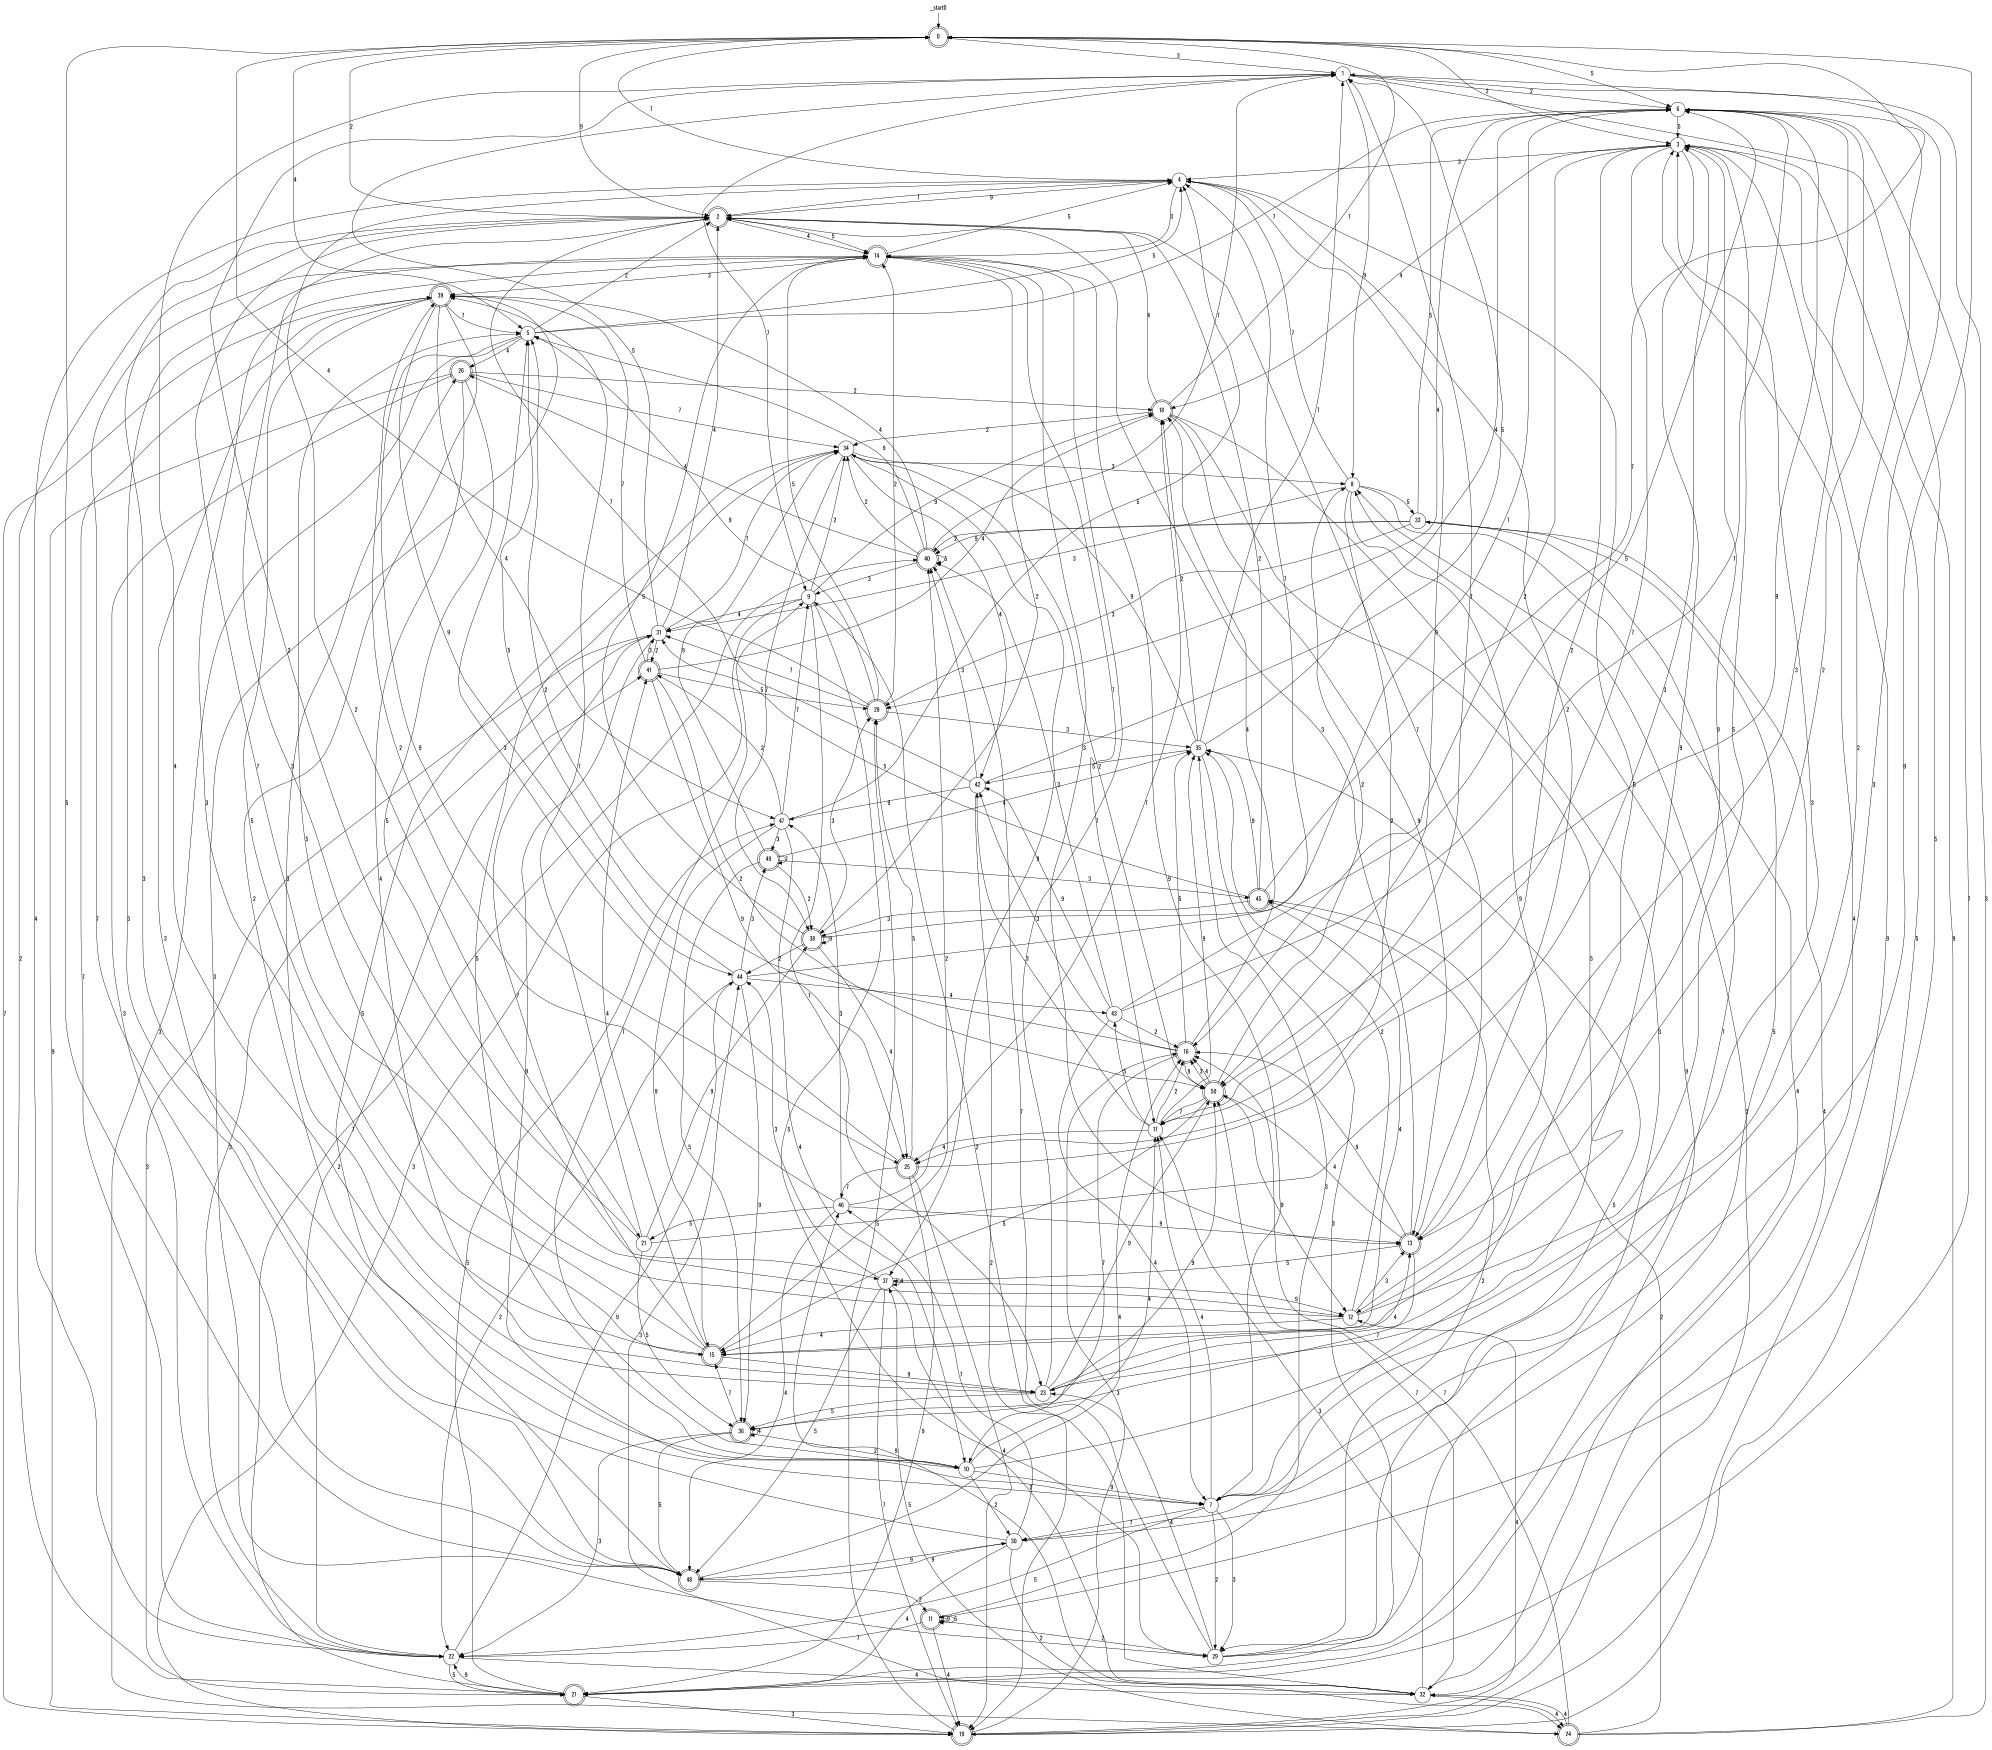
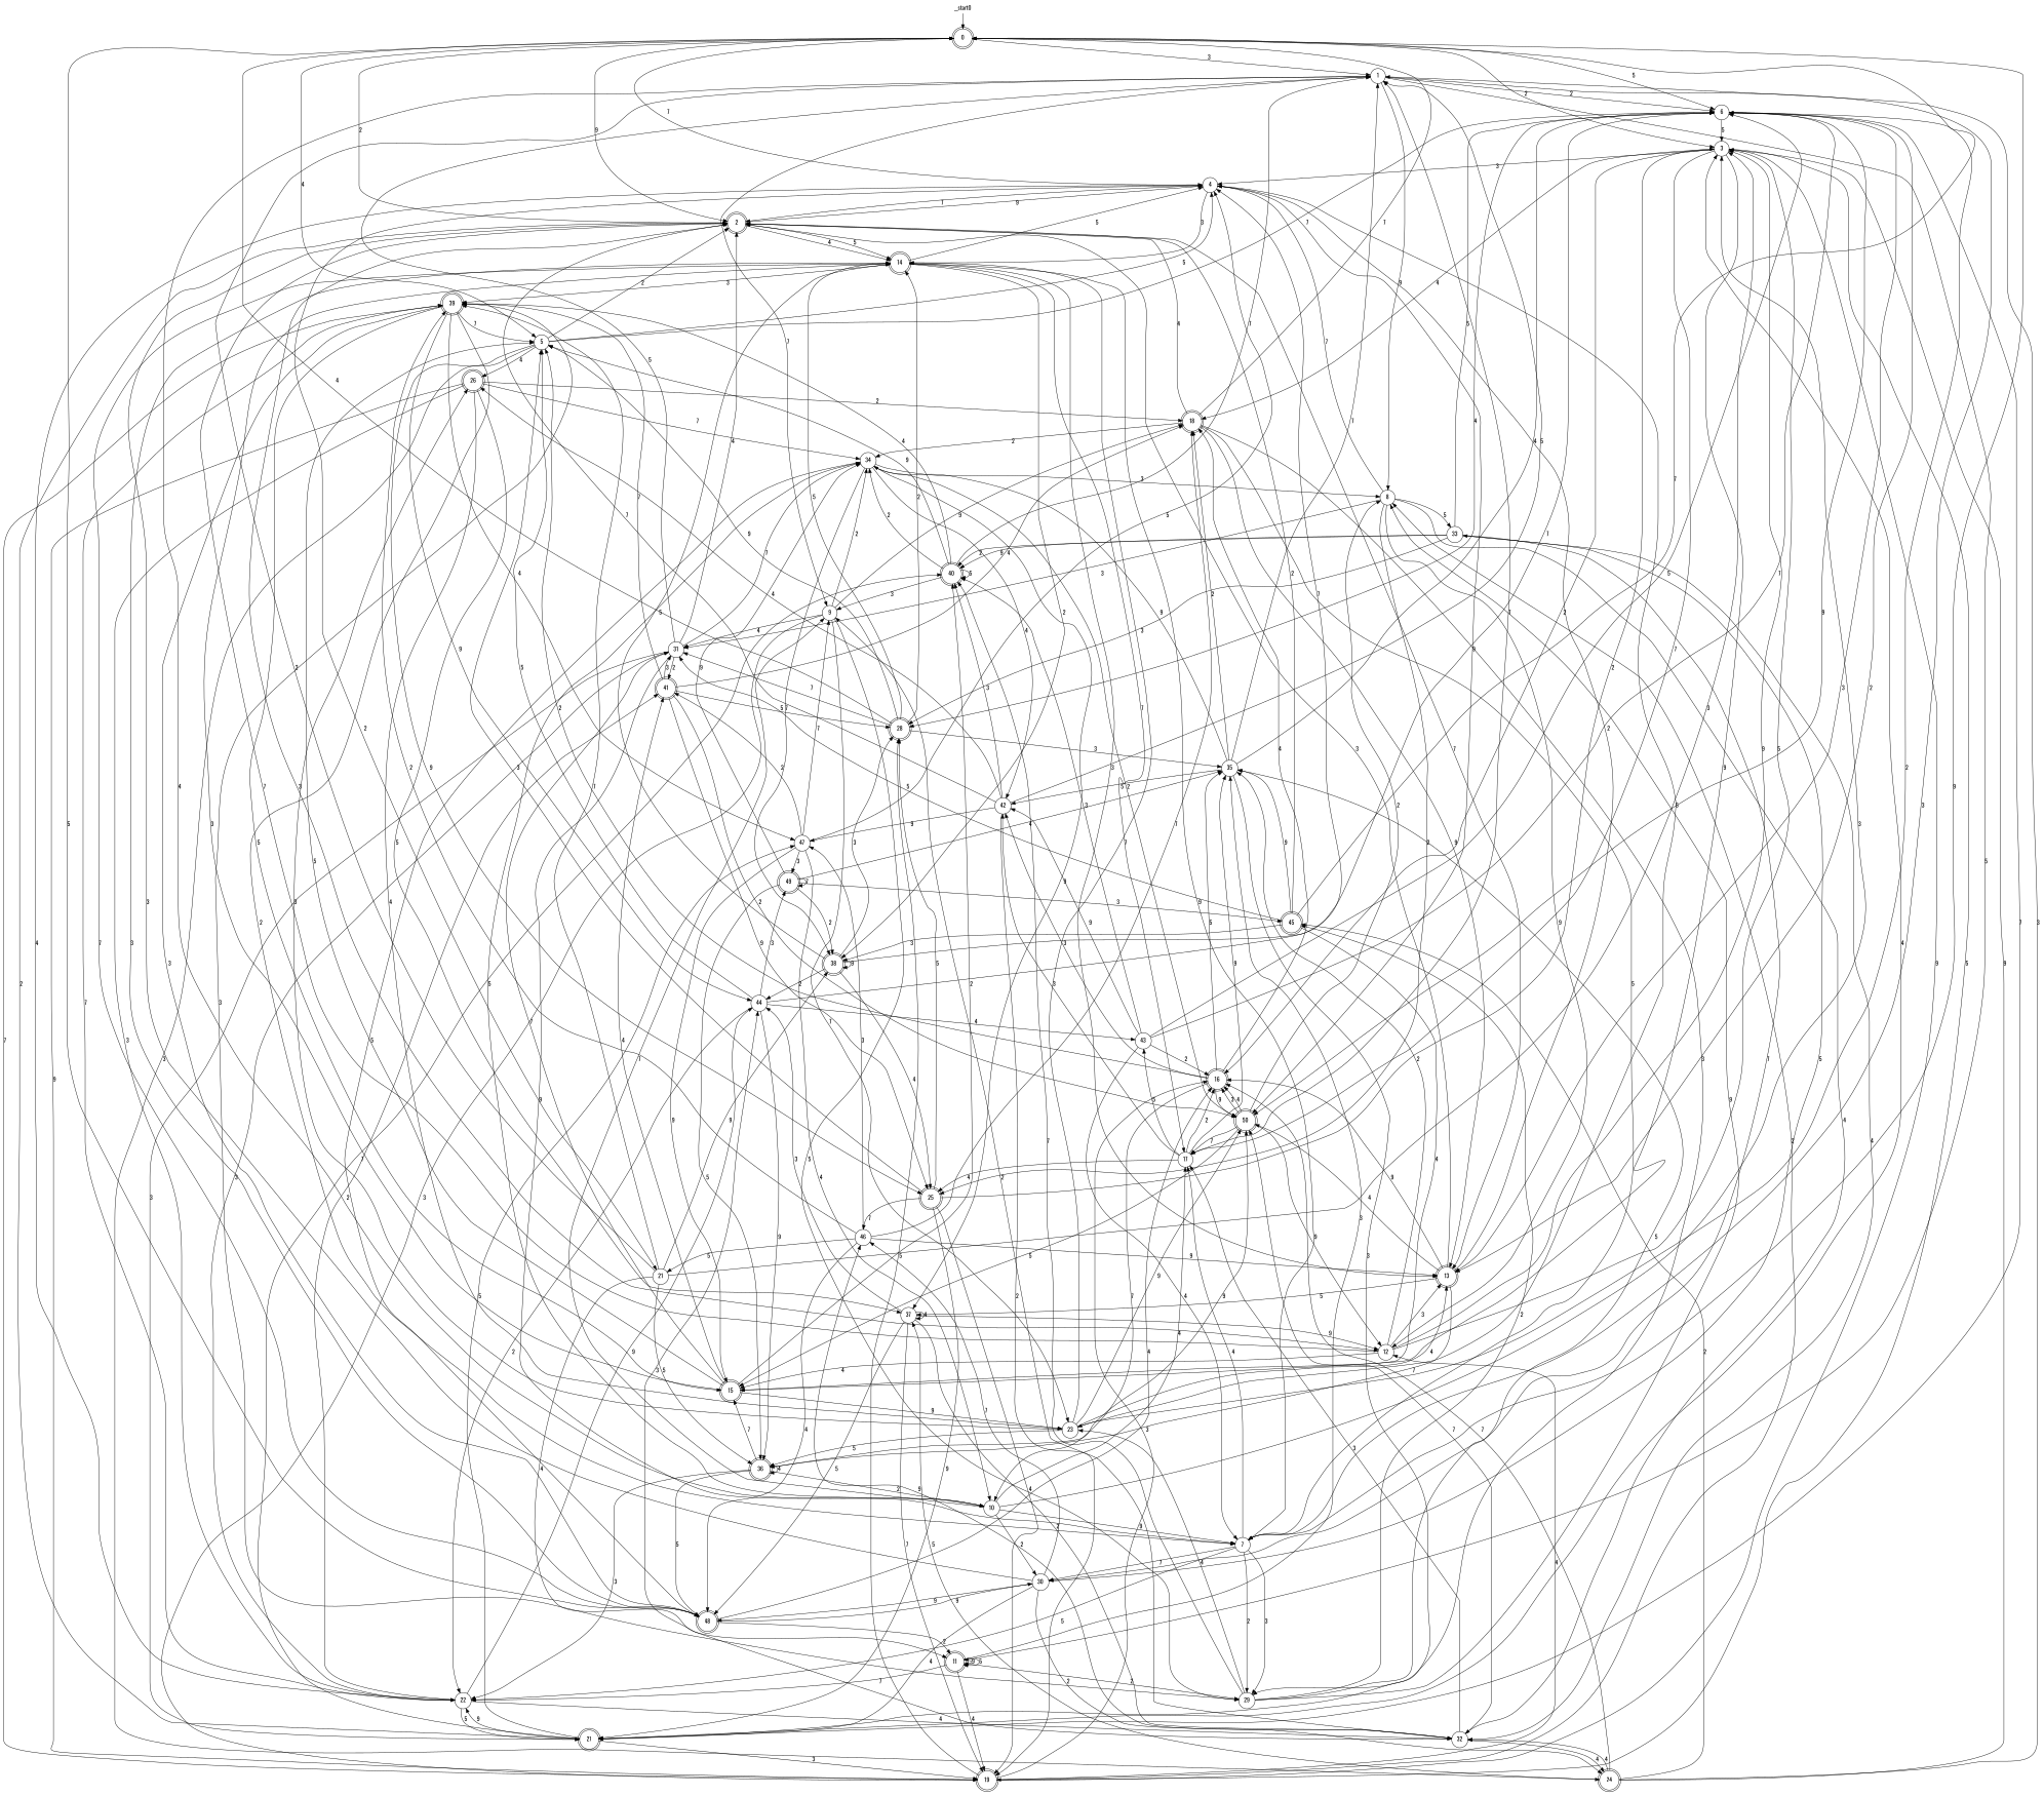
  digraph {
    fontname=Oswald
    node [fontname=Oswald shape=circle]
    edge [fontname=Oswald]
    n1 [label=0 shape=doublecircle]
    n2 [label=1]
    n3 [label=2 shape=doublecircle]
    n4 [label=3]
    n5 [label=4]
    n6 [label=5]
    n7 [label=6]
    n8 [label=7]
    n9 [label=8]
    n10 [label=9]
    n11 [label=10]
    n12 [label=11 shape=doublecircle]
    n13 [label=12]
    n14 [label=13 shape=doublecircle]
    n15 [label=14 shape=doublecircle]
    n16 [label=15 shape=doublecircle]
    n17 [label=16 shape=doublecircle]
    n18 [label=17]
    n19 [label=18 shape=doublecircle]
    n20 [label=19 shape=doublecircle]
    n21 [label=50 shape=doublecircle]
    n22 [label=21]
    n23 [label=22]
    n24 [label=23]
    n25 [label=24 shape=doublecircle]
    n26 [label=25 shape=doublecircle]
    n27 [label=26 shape=doublecircle]
    n28 [label=27 shape=doublecircle]
    n29 [label=28 shape=doublecircle]
    n30 [label=29]
    n31 [label=30]
    n32 [label=31]
    n33 [label=32]
    n34 [label=33]
    n35 [label=34]
    n36 [label=35]
    n37 [label=36 shape=doublecircle]
    n38 [label=37]
    n39 [label=38 shape=doublecircle]
    n40 [label=39 shape=doublecircle]
    n41 [label=40 shape=doublecircle]
    n42 [label=41 shape=doublecircle]
    n43 [label=42]
    n44 [label=43]
    n45 [label=44]
    n46 [label=45 shape=doublecircle]
    n47 [label=46]
    n48 [label=47]
    n49 [label=48 shape=doublecircle]
    n50 [label=49 shape=doublecircle]
    __start0 [height=0 shape=none width=0]
    n1 -> n2 [label=3]
    n1 -> n3 [label=9]
    n1 -> n4 [label=2]
    n1 -> n5 [label=7]
    n1 -> n6 [label=4]
    n1 -> n7 [label=5]
    n2 -> n7 [label=2]
    n2 -> n8 [label=3]
    n2 -> n9 [label=9]
    n2 -> n10 [label=7]
    n2 -> n11 [label=4]
    n2 -> n12 [label=5]
    n3 -> n1 [label=2]
    n3 -> n5 [label=9]
    n3 -> n13 [label=3]
    n3 -> n14 [label=7]
    n3 -> n15 [label=4]
    n3 -> n15 [label=5]
    n4 -> n5 [label=3]
    n4 -> n16 [label=9]
    n4 -> n17 [label=2]
    n4 -> n18 [label=7]
    n4 -> n19 [label=4]
    n4 -> n20 [label=5]
    n5 -> n3 [label=7]
    n5 -> n15 [label=3]
    n5 -> n21 [label=9]
    n5 -> n22 [label=2]
    n5 -> n23 [label=4]
    n5 -> n24 [label=5]
    n6 -> n3 [label=2]
    n6 -> n5 [label=5]
    n6 -> n7 [label=7]
    n6 -> n25 [label=3]
    n6 -> n26 [label=9]
    n6 -> n27 [label=4]
    n7 -> n4 [label=5]
    n7 -> n14 [label=3]
    n7 -> n14 [label=2]
    n7 -> n21 [label=9]
    n7 -> n28 [label=7]
    n7 -> n29 [label=4]
    n8 -> n1 [label=9]
    n8 -> n18 [label=4]
    n8 -> n23 [label=5]
    n8 -> n30 [label=3]
    n8 -> n30 [label=2]
    n8 -> n31 [label=7]
    n9 -> n5 [label=7]
    n9 -> n13 [label=9]
    n9 -> n26 [label=2]
    n9 -> n32 [label=3]
    n9 -> n33 [label=4]
    n9 -> n34 [label=5]
    n10 -> n19 [label=9]
    n10 -> n20 [label=3]
    n10 -> n24 [label=7]
    n10 -> n30 [label=5]
    n10 -> n32 [label=4]
    n10 -> n35 [label=2]
    n11 -> n4 [label=3]
    n11 -> n8 [label=9]
    n11 -> n10 [label=7]
    n11 -> n18 [label=4]
    n11 -> n31 [label=2]
    n11 -> n35 [label=5]
    n12 -> n12 [label=9]
    n12 -> n12 [label=5]
    n12 -> n20 [label=4]
    n12 -> n23 [label=7]
    n12 -> n30 [label=2]
    n12 -> n36 [label=3]
    n13 -> n3 [label=7]
    n13 -> n4 [label=9]
    n13 -> n4 [label=5]
    n13 -> n14 [label=3]
    n13 -> n16 [label=4]
    n13 -> n36 [label=2]
    n14 -> n3 [label=3]
    n14 -> n5 [label=2]
    n14 -> n17 [label=9]
    n14 -> n21 [label=4]
    n14 -> n37 [label=7]
    n14 -> n38 [label=5]
    n15 -> n5 [label=5]
    n15 -> n8 [label=9]
    n15 -> n14 [label=3]
    n15 -> n18 [label=7]
    n15 -> n39 [label=2]
    n15 -> n40 [label=3]
    n16 -> n6 [label=5]
    n16 -> n15 [label=3]
    n16 -> n24 [label=9]
    n16 -> n32 [label=7]
    n16 -> n41 [label=2]
    n16 -> n42 [label=4]
    n17 -> n6 [label=2]
    n17 -> n11 [label=7]
    n17 -> n19 [label=4]
    n17 -> n21 [label=9]
    n17 -> n36 [label=5]
    n17 -> n43 [label=3]
    n18 -> n2 [label=7]
    n18 -> n17 [label=2]
    n18 -> n26 [label=4]
    n18 -> n36 [label=9]
    n18 -> n43 [label=3]
    n18 -> n44 [label=5]
    n19 -> n1 [label=7]
    n19 -> n3 [label=4]
    n19 -> n8 [label=5]
    n19 -> n14 [label=9]
    n19 -> n30 [label=3]
    n19 -> n35 [label=2]
    n20 -> n4 [label=9]
    n20 -> n9 [label=2]
    n20 -> n13 [label=4]
    n20 -> n17 [label=3]
    n20 -> n29 [label=5]
    n20 -> n40 [label=7]
    n21 -> n9 [label=2]
    n21 -> n13 [label=9]
    n21 -> n16 [label=5]
    n21 -> n17 [label=3]
    n21 -> n17 [label=4]
    n21 -> n18 [label=7]
    n22 -> n2 [label=2]
    n22 -> n4 [label=3]
+   n22 -> n12 [label=4]
    n22 -> n37 [label=5]
    n22 -> n39 [label=9]
    n22 -> n40 [label=7]
    n23 -> n28 [label=5]
    n23 -> n32 [label=3]
    n23 -> n33 [label=4]
    n23 -> n40 [label=7]
    n23 -> n42 [label=2]
    n23 -> n45 [label=9]
    n24 -> n7 [label=2]
    n24 -> n14 [label=4]
    n24 -> n15 [label=7]
    n24 -> n21 [label=9]
    n24 -> n27 [label=3]
    n24 -> n37 [label=5]
    n25 -> n2 [label=3]
    n25 -> n4 [label=9]
    n25 -> n17 [label=7]
    n25 -> n33 [label=4]
    n25 -> n38 [label=5]
    n25 -> n46 [label=2]
    n26 -> n4 [label=2]
    n26 -> n6 [label=3]
    n26 -> n20 [label=4]
    n26 -> n28 [label=9]
    n26 -> n29 [label=5]
    n26 -> n47 [label=7]
    n27 -> n19 [label=2]
    n27 -> n20 [label=9]
    n27 -> n23 [label=3]
    n27 -> n24 [label=4]
    n27 -> n35 [label=7]
    n27 -> n38 [label=5]
    n28 -> n3 [label=2]
    n28 -> n4 [label=4]
    n28 -> n20 [label=3]
    n28 -> n23 [label=9]
    n28 -> n41 [label=7]
    n28 -> n48 [label=5]
    n29 -> n1 [label=4]
    n29 -> n6 [label=9]
    n29 -> n15 [label=2]
    n29 -> n15 [label=5]
    n29 -> n32 [label=7]
    n29 -> n36 [label=3]
    n30 -> n9 [label=9]
    n30 -> n24 [label=4]
    n30 -> n36 [label=5]
    n30 -> n40 [label=3]
    n30 -> n41 [label=7]
    n30 -> n46 [label=2]
    n31 -> n3 [label=3]
    n31 -> n25 [label=2]
    n31 -> n28 [label=4]
    n31 -> n34 [label=5]
    n31 -> n47 [label=7]
    n31 -> n49 [label=9]
    n32 -> n2 [label=5]
    n32 -> n3 [label=4]
    n32 -> n8 [label=9]
    n32 -> n28 [label=3]
    n32 -> n35 [label=7]
    n32 -> n42 [label=2]
    n33 -> n10 [label=2]
    n33 -> n18 [label=3]
    n33 -> n21 [label=7]
    n33 -> n25 [label=4]
    n33 -> n45 [label=3]
    n33 -> n47 [label=9]
    n34 -> n7 [label=5]
    n34 -> n29 [label=3]
    n34 -> n31 [label=7]
    n34 -> n33 [label=4]
    n34 -> n41 [label=9]
    n34 -> n41 [label=2]
    n35 -> n9 [label=3]
    n35 -> n21 [label=2]
    n35 -> n38 [label=9]
    n35 -> n39 [label=7]
    n35 -> n43 [label=4]
    n35 -> n49 [label=5]
    n36 -> n2 [label=7]
    n36 -> n7 [label=4]
    n36 -> n19 [label=2]
    n36 -> n28 [label=3]
    n36 -> n35 [label=9]
    n36 -> n43 [label=5]
    n37 -> n11 [label=2]
    n37 -> n16 [label=7]
    n37 -> n21 [label=9]
    n37 -> n23 [label=3]
    n37 -> n37 [label=4]
    n37 -> n49 [label=5]
    n38 -> n13 [label=9]
    n38 -> n20 [label=7]
    n38 -> n33 [label=2]
    n38 -> n38 [label=4]
    n38 -> n45 [label=3]
    n38 -> n49 [label=5]
    n39 -> n7 [label=7]
    n39 -> n15 [label=5]
    n39 -> n26 [label=4]
    n39 -> n29 [label=3]
    n39 -> n39 [label=9]
    n39 -> n45 [label=2]
    n40 -> n6 [label=7]
    n40 -> n8 [label=2]
    n40 -> n16 [label=5]
    n40 -> n45 [label=9]
    n40 -> n48 [label=4]
    n40 -> n49 [label=3]
    n41 -> n2 [label=7]
    n41 -> n6 [label=9]
    n41 -> n10 [label=3]
    n41 -> n35 [label=2]
    n41 -> n40 [label=4]
    n41 -> n41 [label=5]
    n42 -> n19 [label=4]
    n42 -> n21 [label=2]
    n42 -> n26 [label=9]
    n42 -> n29 [label=5]
    n42 -> n32 [label=3]
    n42 -> n40 [label=7]
    n43 -> n2 [label=5]
    n43 -> n3 [label=7]
    n43 -> n20 [label=2]
-   n41 -> n27 [label=4]
+   n43 -> n27 [label=4]
    n43 -> n41 [label=3]
    n43 -> n48 [label=9]
    n44 -> n7 [label=7]
    n44 -> n7 [label=5]
    n44 -> n8 [label=4]
    n44 -> n17 [label=2]
    n44 -> n41 [label=3]
    n44 -> n43 [label=9]
    n45 -> n5 [label=7]
    n45 -> n6 [label=5]
    n45 -> n23 [label=2]
    n45 -> n37 [label=9]
    n45 -> n44 [label=4]
    n45 -> n50 [label=3]
    n46 -> n1 [label=7]
    n46 -> n3 [label=2]
    n46 -> n16 [label=4]
    n46 -> n32 [label=5]
    n46 -> n36 [label=9]
    n46 -> n39 [label=3]
    n47 -> n14 [label=9]
    n47 -> n19 [label=7]
    n47 -> n22 [label=5]
    n47 -> n40 [label=2]
    n47 -> n48 [label=3]
    n47 -> n49 [label=4]
    n48 -> n5 [label=5]
    n48 -> n10 [label=7]
    n48 -> n11 [label=4]
    n48 -> n16 [label=9]
    n48 -> n42 [label=2]
    n48 -> n50 [label=3]
    n49 -> n1 [label=5]
    n49 -> n12 [label=2]
    n49 -> n15 [label=3]
    n49 -> n15 [label=7]
    n49 -> n17 [label=4]
    n49 -> n31 [label=9]
    n50 -> n35 [label=9]
    n50 -> n36 [label=4]
    n50 -> n37 [label=5]
    n50 -> n39 [label=2]
    n50 -> n46 [label=3]
    n50 -> n50 [label=7]
    __start0 -> n1
  }
